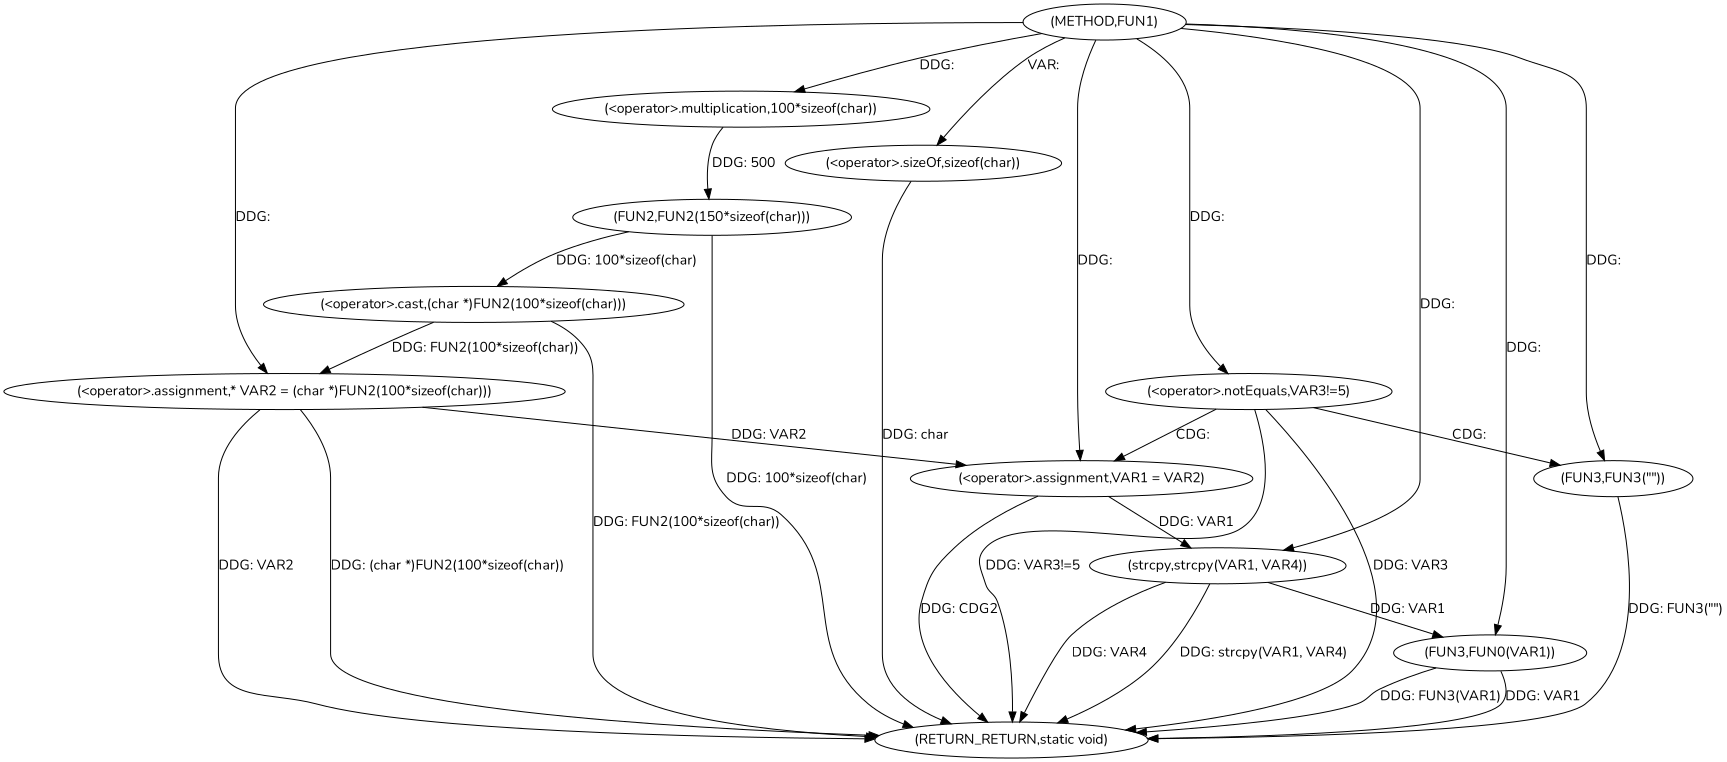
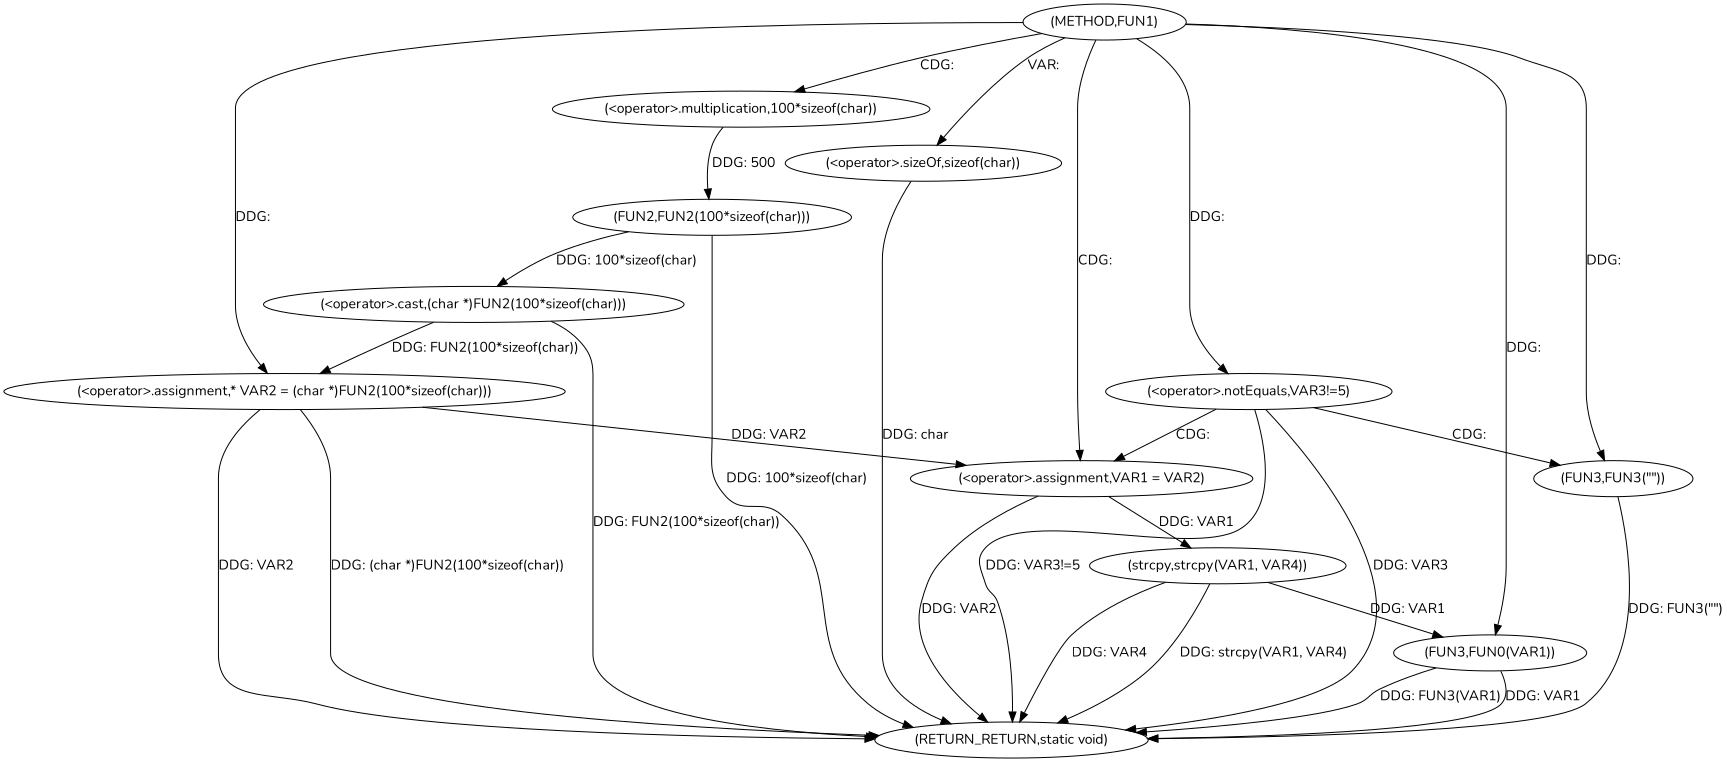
  digraph {
    fontname=Nunito
    node [fontname=Nunito]
    edge [fontname=Nunito]
    n1 [label="(METHOD,FUN1)"]
    n2 [label="(<operator>.assignment,* VAR2 = (char *)FUN2(100*sizeof(char)))"]
    n3 [label="(<operator>.multiplication,100*sizeof(char))"]
    n4 [label="(<operator>.sizeOf,sizeof(char))"]
    n5 [label="(<operator>.notEquals,VAR3!=5)"]
    n6 [label="(FUN3,FUN3(\"\"))"]
    n7 [label="(<operator>.assignment,VAR1 = VAR2)"]
    n8 [label="(strcpy,strcpy(VAR1, VAR4))"]
    n9 [label="(FUN3,FUN0(VAR1))"]
    n10 [label="(RETURN_RETURN,static void)"]
-   n11 [label="(FUN2,FUN2(150*sizeof(char)))"]
+   n11 [label="(FUN2,FUN2(100*sizeof(char)))"]
    n12 [label="(<operator>.cast,(char *)FUN2(100*sizeof(char)))"]
    n1 -> n2 [label="DDG: "]
-   n1 -> n3 [label="DDG: "]
+   n1 -> n3 [label="CDG: "]
    n1 -> n4 [label="VAR: "]
    n1 -> n5 [label="DDG: "]
    n1 -> n6 [label="DDG: "]
-   n1 -> n7 [label="DDG: "]
-   n1 -> n8 [label="DDG: "]
+   n1 -> n7 [label="CDG: "]
    n1 -> n9 [label="DDG: "]
    n2 -> n7 [label="DDG: VAR2"]
    n2 -> n10 [label="DDG: VAR2"]
    n2 -> n10 [label="DDG: (char *)FUN2(100*sizeof(char))"]
    n3 -> n11 [label="DDG: 500"]
    n4 -> n10 [label="DDG: char"]
    n5 -> n6 [label="CDG: "]
    n5 -> n7 [label="CDG: "]
    n5 -> n10 [label="DDG: VAR3!=5"]
    n5 -> n10 [label="DDG: VAR3"]
    n6 -> n10 [label="DDG: FUN3(\"\")"]
    n7 -> n8 [label="DDG: VAR1"]
-   n7 -> n10 [label="DDG: CDG2"]
+   n7 -> n10 [label="DDG: VAR2"]
    n8 -> n9 [label="DDG: VAR1"]
    n8 -> n10 [label="DDG: VAR4"]
    n8 -> n10 [label="DDG: strcpy(VAR1, VAR4)"]
    n9 -> n10 [label="DDG: FUN3(VAR1)"]
    n9 -> n10 [label="DDG: VAR1"]
    n11 -> n10 [label="DDG: 100*sizeof(char)"]
    n11 -> n12 [label="DDG: 100*sizeof(char)"]
    n12 -> n2 [label="DDG: FUN2(100*sizeof(char))"]
    n12 -> n10 [label="DDG: FUN2(100*sizeof(char))"]
  }
